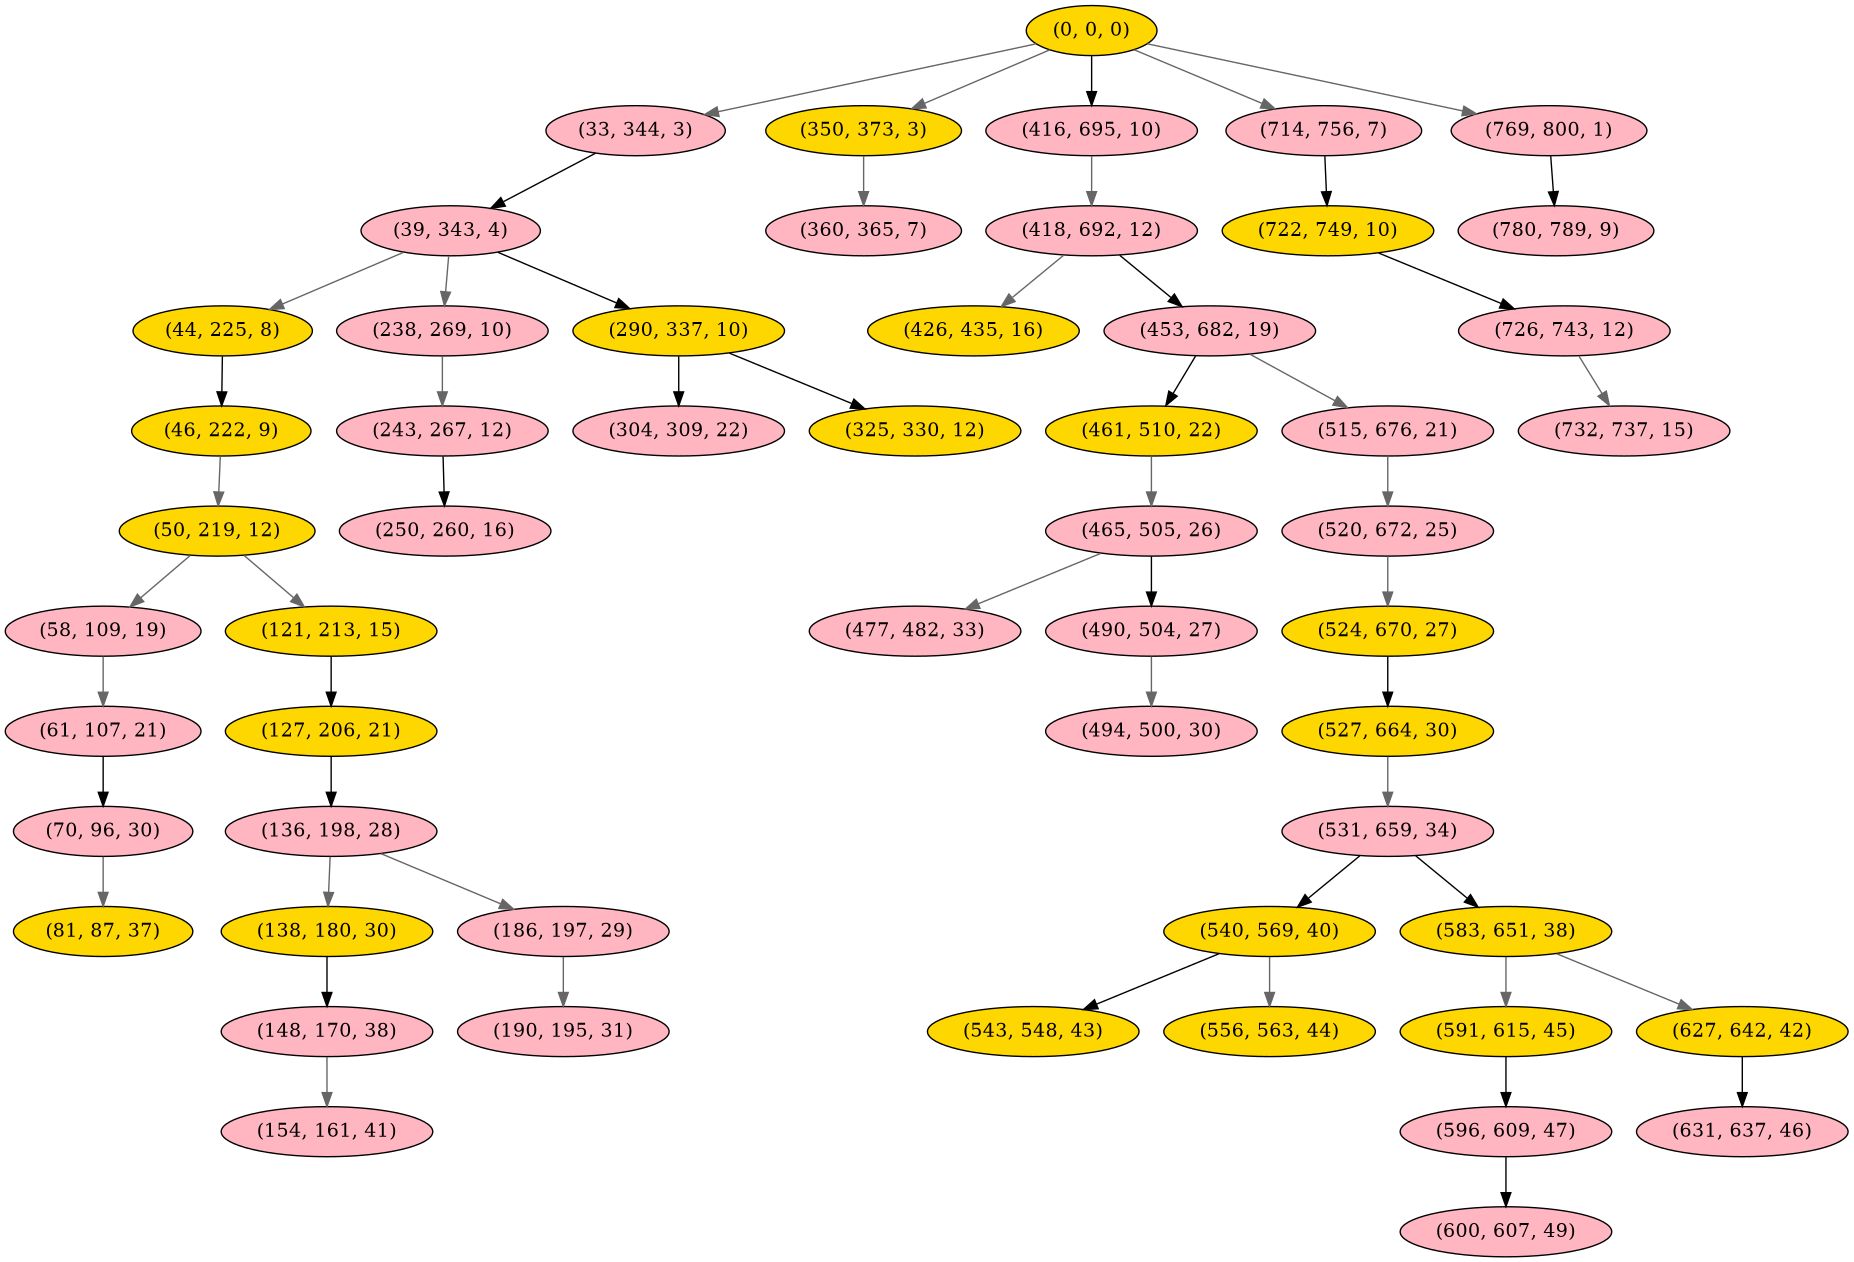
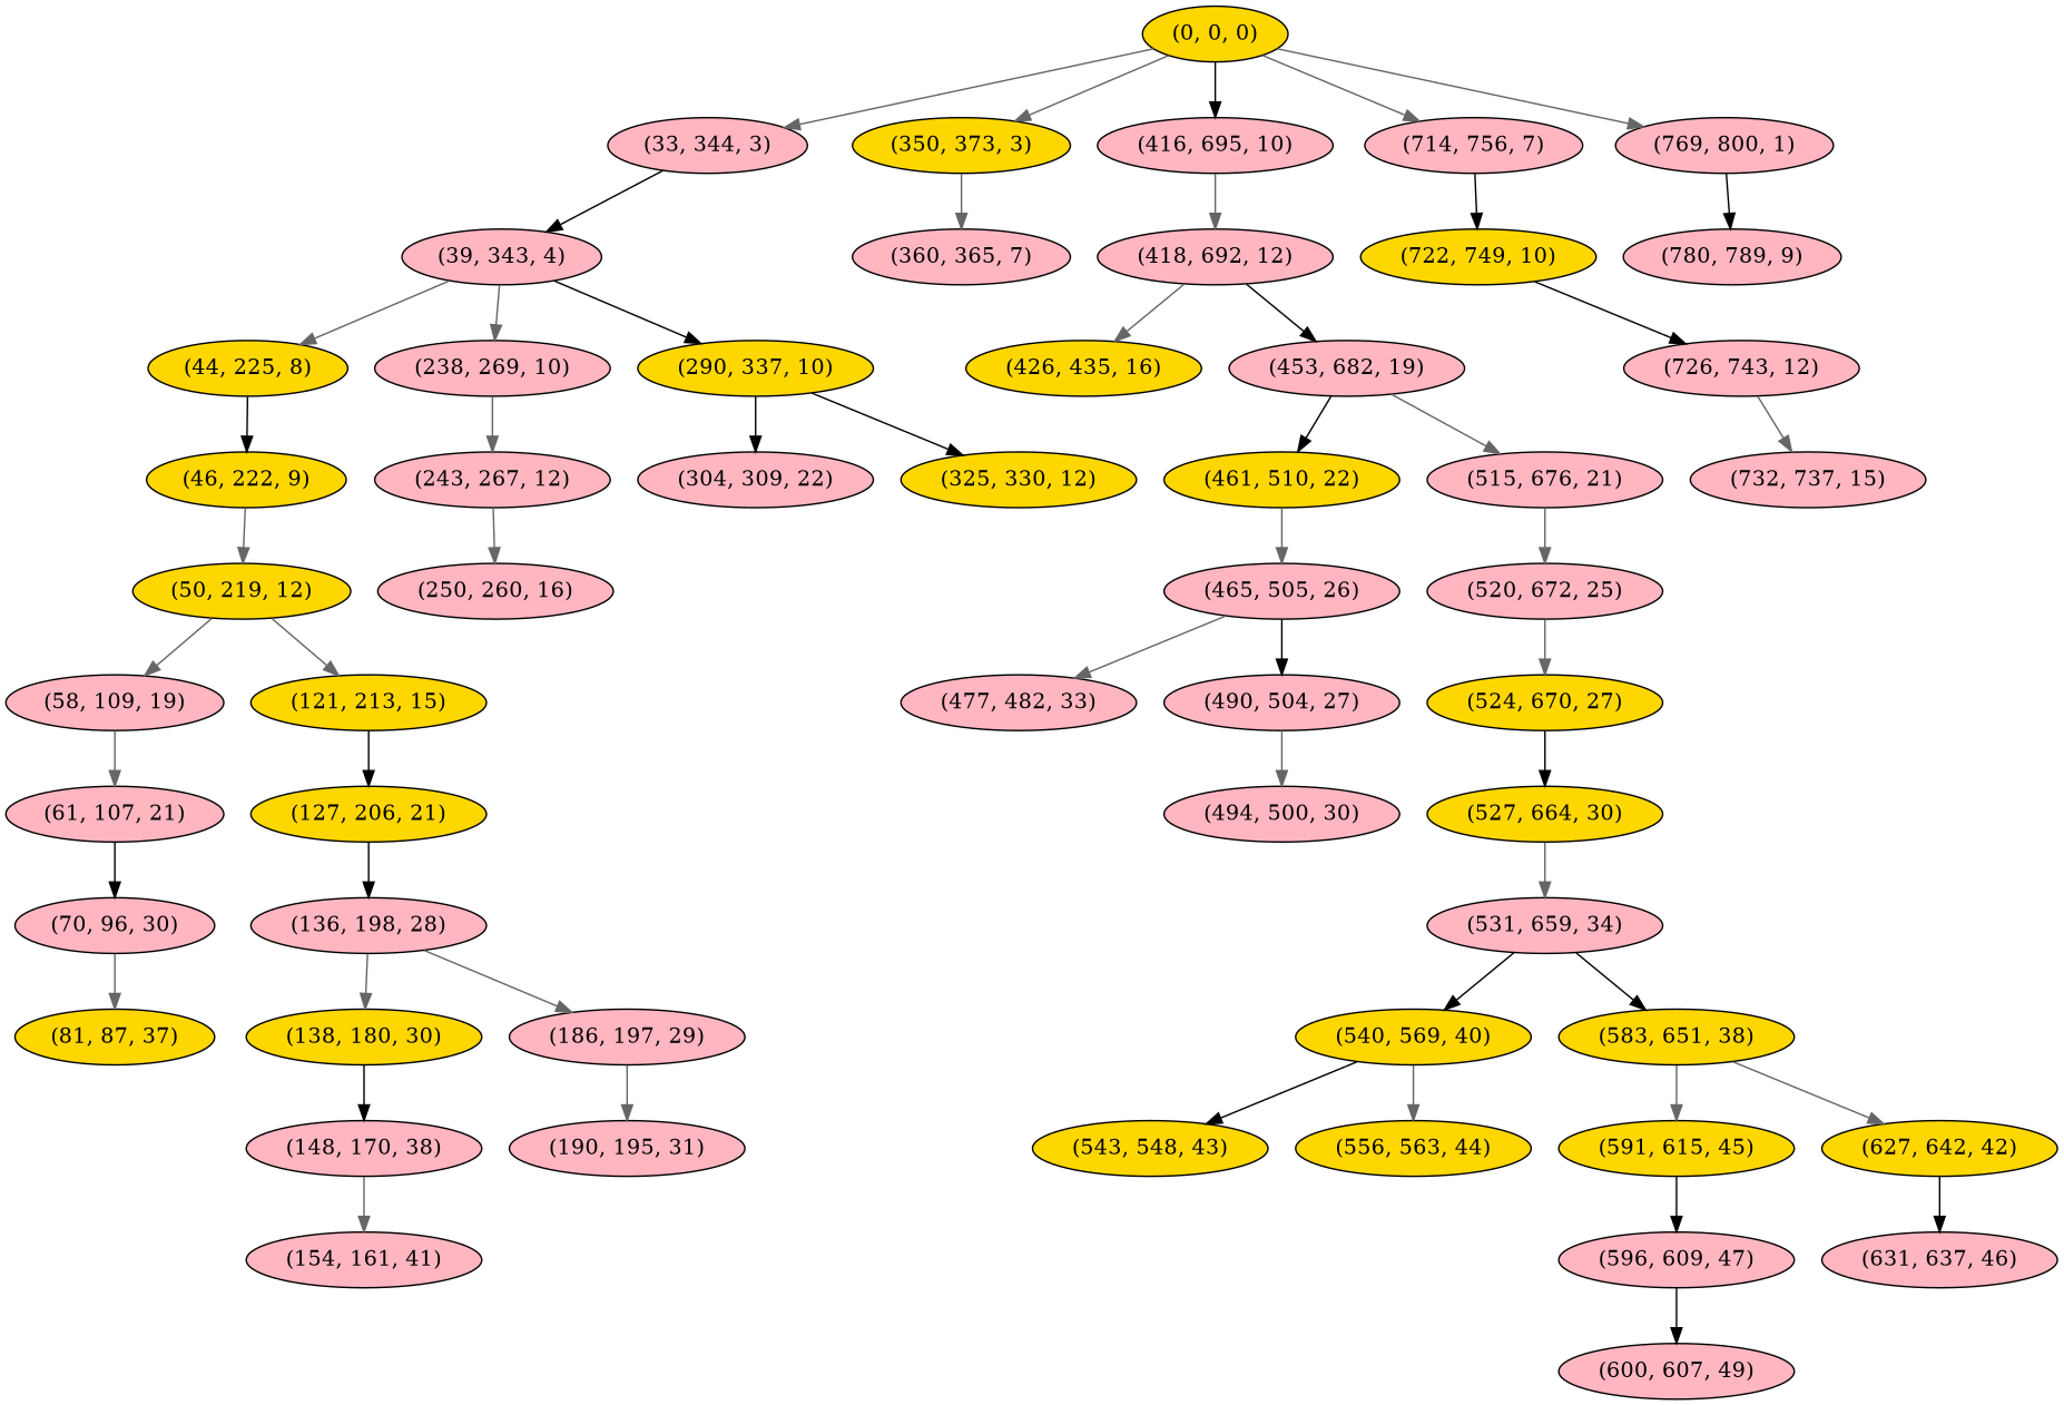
  digraph {
    node [fillcolor=lightpink style=filled]
    edge [color=gray40]
    "(0, 0, 0)" [fillcolor=gold]
    "(33, 344, 3)"
    "(350, 373, 3)" [fillcolor=gold]
    "(416, 695, 10)"
    "(714, 756, 7)"
    "(769, 800, 1)"
    "(39, 343, 4)"
    "(360, 365, 7)"
    "(418, 692, 12)"
    "(722, 749, 10)" [fillcolor=gold]
    "(780, 789, 9)"
    "(44, 225, 8)" [fillcolor=gold]
    "(238, 269, 10)"
    "(290, 337, 10)" [fillcolor=gold]
    "(46, 222, 9)" [fillcolor=gold]
    "(243, 267, 12)"
    "(304, 309, 22)"
    "(325, 330, 12)" [fillcolor=gold]
    "(50, 219, 12)" [fillcolor=gold]
    "(58, 109, 19)"
    "(121, 213, 15)" [fillcolor=gold]
    "(61, 107, 21)"
    "(127, 206, 21)" [fillcolor=gold]
    "(70, 96, 30)"
    "(81, 87, 37)" [fillcolor=gold]
    "(136, 198, 28)"
    "(138, 180, 30)" [fillcolor=gold]
    "(186, 197, 29)"
    "(148, 170, 38)"
    "(190, 195, 31)"
    "(154, 161, 41)"
    "(250, 260, 16)"
    "(426, 435, 16)" [fillcolor=gold]
    "(453, 682, 19)"
    "(461, 510, 22)" [fillcolor=gold]
    "(515, 676, 21)"
    "(465, 505, 26)"
    "(520, 672, 25)"
    "(477, 482, 33)"
    "(490, 504, 27)"
    "(494, 500, 30)"
    "(524, 670, 27)" [fillcolor=gold]
    "(527, 664, 30)" [fillcolor=gold]
    "(531, 659, 34)"
    "(540, 569, 40)" [fillcolor=gold]
    "(583, 651, 38)" [fillcolor=gold]
    "(543, 548, 43)" [fillcolor=gold]
    "(556, 563, 44)" [fillcolor=gold]
    "(591, 615, 45)" [fillcolor=gold]
    "(627, 642, 42)" [fillcolor=gold]
    "(596, 609, 47)"
    "(631, 637, 46)"
    "(600, 607, 49)"
    "(726, 743, 12)"
    "(732, 737, 15)"
    "(0, 0, 0)" -> "(33, 344, 3)"
    "(0, 0, 0)" -> "(350, 373, 3)"
    "(0, 0, 0)" -> "(416, 695, 10)" [color=black]
    "(0, 0, 0)" -> "(714, 756, 7)"
    "(0, 0, 0)" -> "(769, 800, 1)"
    "(33, 344, 3)" -> "(39, 343, 4)" [color=black]
    "(350, 373, 3)" -> "(360, 365, 7)"
    "(416, 695, 10)" -> "(418, 692, 12)"
    "(714, 756, 7)" -> "(722, 749, 10)" [color=black]
    "(769, 800, 1)" -> "(780, 789, 9)" [color=black]
    "(39, 343, 4)" -> "(44, 225, 8)"
    "(39, 343, 4)" -> "(238, 269, 10)"
    "(39, 343, 4)" -> "(290, 337, 10)" [color=black]
    "(418, 692, 12)" -> "(426, 435, 16)"
    "(418, 692, 12)" -> "(453, 682, 19)" [color=black]
    "(722, 749, 10)" -> "(726, 743, 12)" [color=black]
    "(44, 225, 8)" -> "(46, 222, 9)" [color=black]
    "(238, 269, 10)" -> "(243, 267, 12)"
    "(290, 337, 10)" -> "(304, 309, 22)" [color=black]
    "(290, 337, 10)" -> "(325, 330, 12)" [color=black]
    "(46, 222, 9)" -> "(50, 219, 12)"
-   "(243, 267, 12)" -> "(250, 260, 16)" [color=black]
+   "(243, 267, 12)" -> "(250, 260, 16)"
    "(50, 219, 12)" -> "(58, 109, 19)"
    "(50, 219, 12)" -> "(121, 213, 15)"
    "(58, 109, 19)" -> "(61, 107, 21)"
    "(121, 213, 15)" -> "(127, 206, 21)" [color=black]
    "(61, 107, 21)" -> "(70, 96, 30)" [color=black]
    "(127, 206, 21)" -> "(136, 198, 28)" [color=black]
    "(70, 96, 30)" -> "(81, 87, 37)"
    "(136, 198, 28)" -> "(138, 180, 30)"
    "(136, 198, 28)" -> "(186, 197, 29)"
    "(138, 180, 30)" -> "(148, 170, 38)" [color=black]
    "(186, 197, 29)" -> "(190, 195, 31)"
    "(148, 170, 38)" -> "(154, 161, 41)"
    "(453, 682, 19)" -> "(461, 510, 22)" [color=black]
    "(453, 682, 19)" -> "(515, 676, 21)"
    "(461, 510, 22)" -> "(465, 505, 26)"
    "(515, 676, 21)" -> "(520, 672, 25)"
    "(465, 505, 26)" -> "(477, 482, 33)"
    "(465, 505, 26)" -> "(490, 504, 27)" [color=black]
    "(520, 672, 25)" -> "(524, 670, 27)"
    "(490, 504, 27)" -> "(494, 500, 30)"
    "(524, 670, 27)" -> "(527, 664, 30)" [color=black]
    "(527, 664, 30)" -> "(531, 659, 34)"
    "(531, 659, 34)" -> "(540, 569, 40)" [color=black]
    "(531, 659, 34)" -> "(583, 651, 38)" [color=black]
    "(540, 569, 40)" -> "(543, 548, 43)" [color=black]
    "(540, 569, 40)" -> "(556, 563, 44)"
    "(583, 651, 38)" -> "(591, 615, 45)"
    "(583, 651, 38)" -> "(627, 642, 42)"
    "(591, 615, 45)" -> "(596, 609, 47)" [color=black]
    "(627, 642, 42)" -> "(631, 637, 46)" [color=black]
    "(596, 609, 47)" -> "(600, 607, 49)" [color=black]
    "(726, 743, 12)" -> "(732, 737, 15)"
  }
